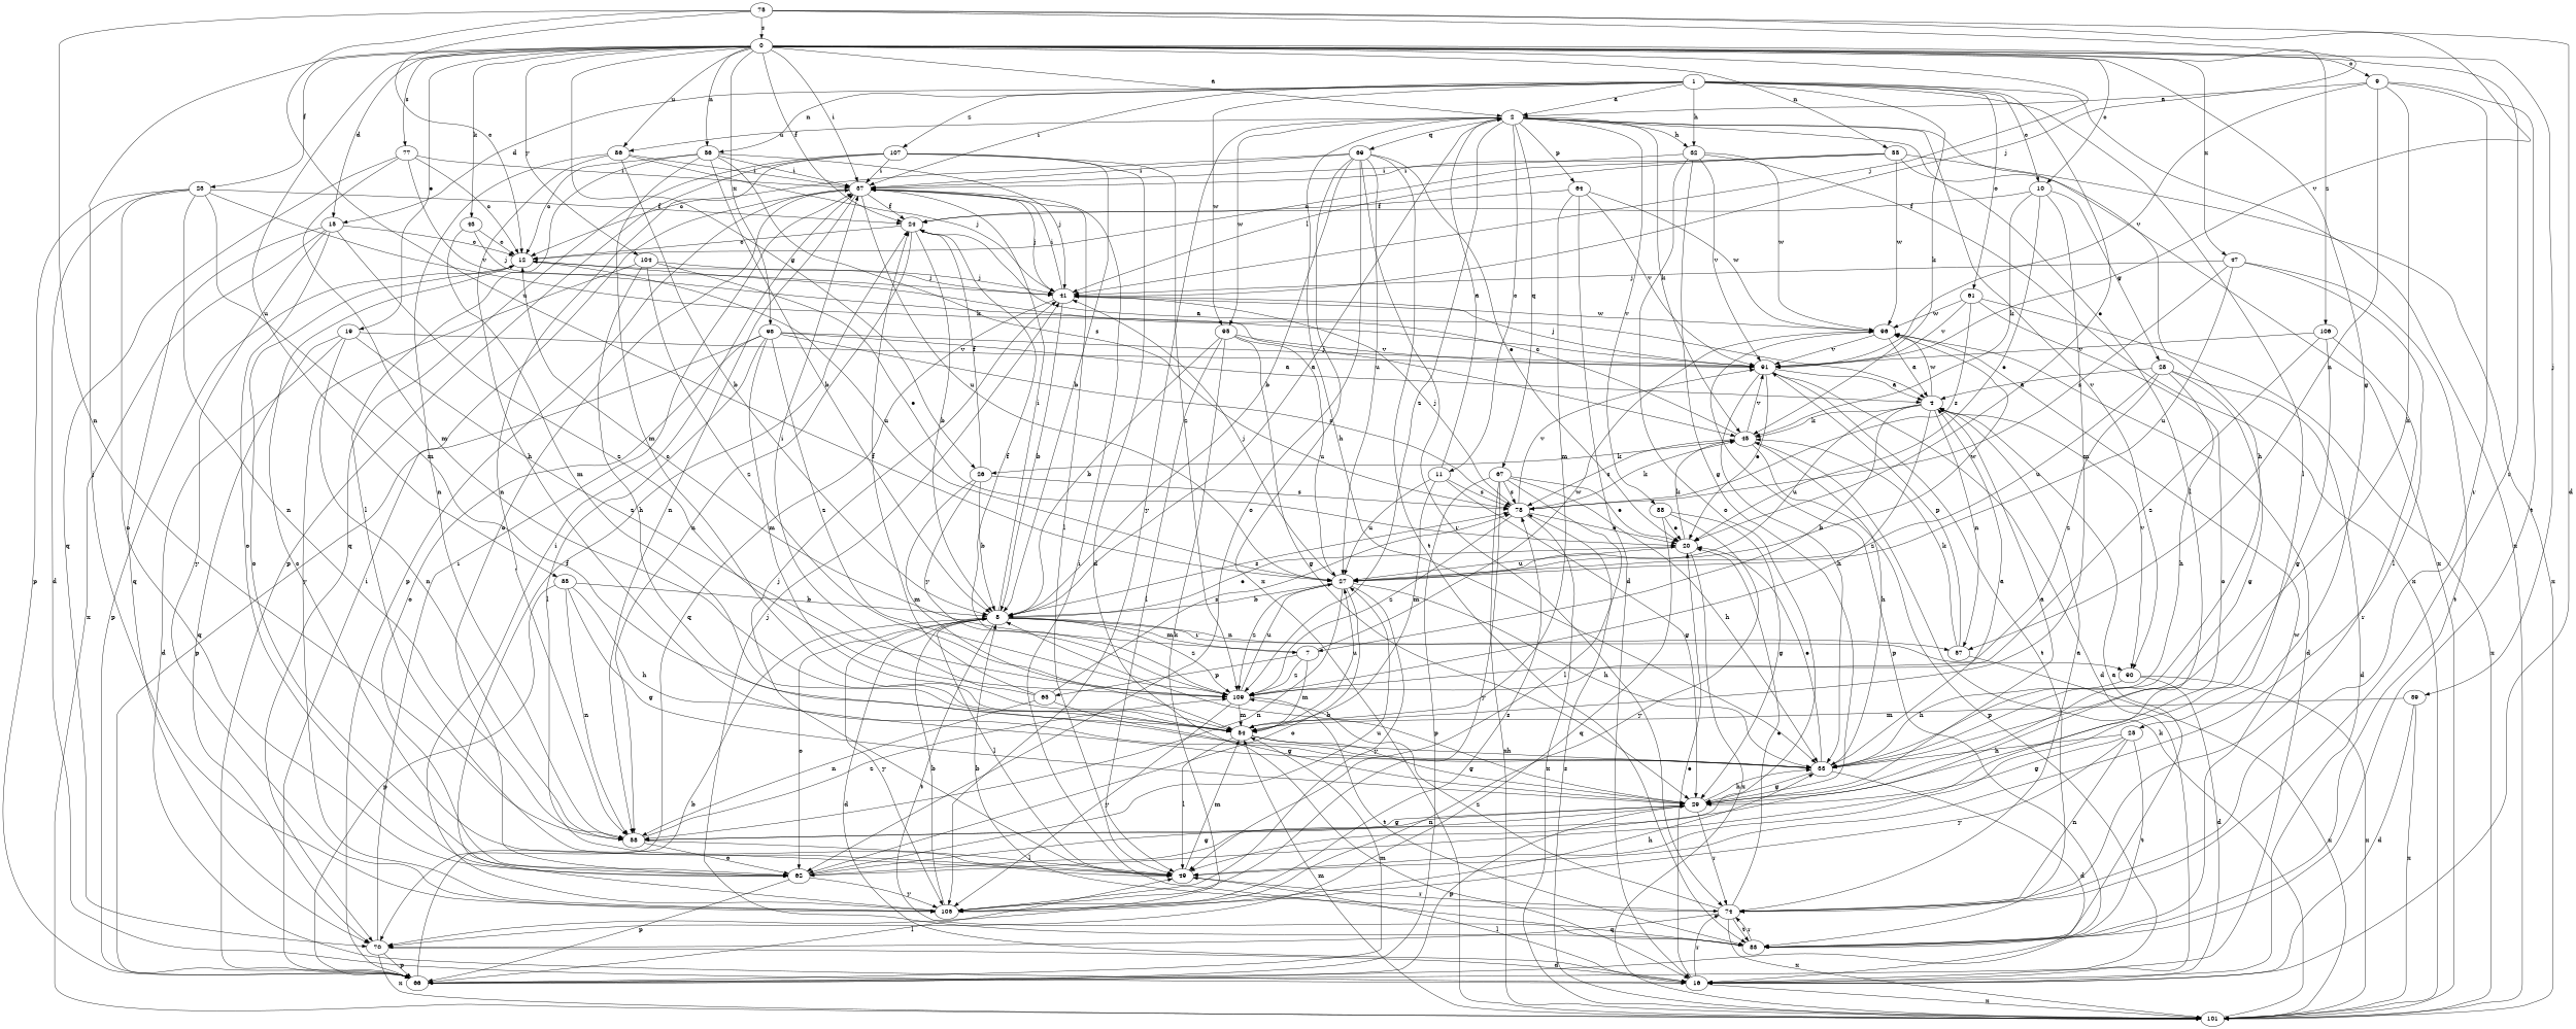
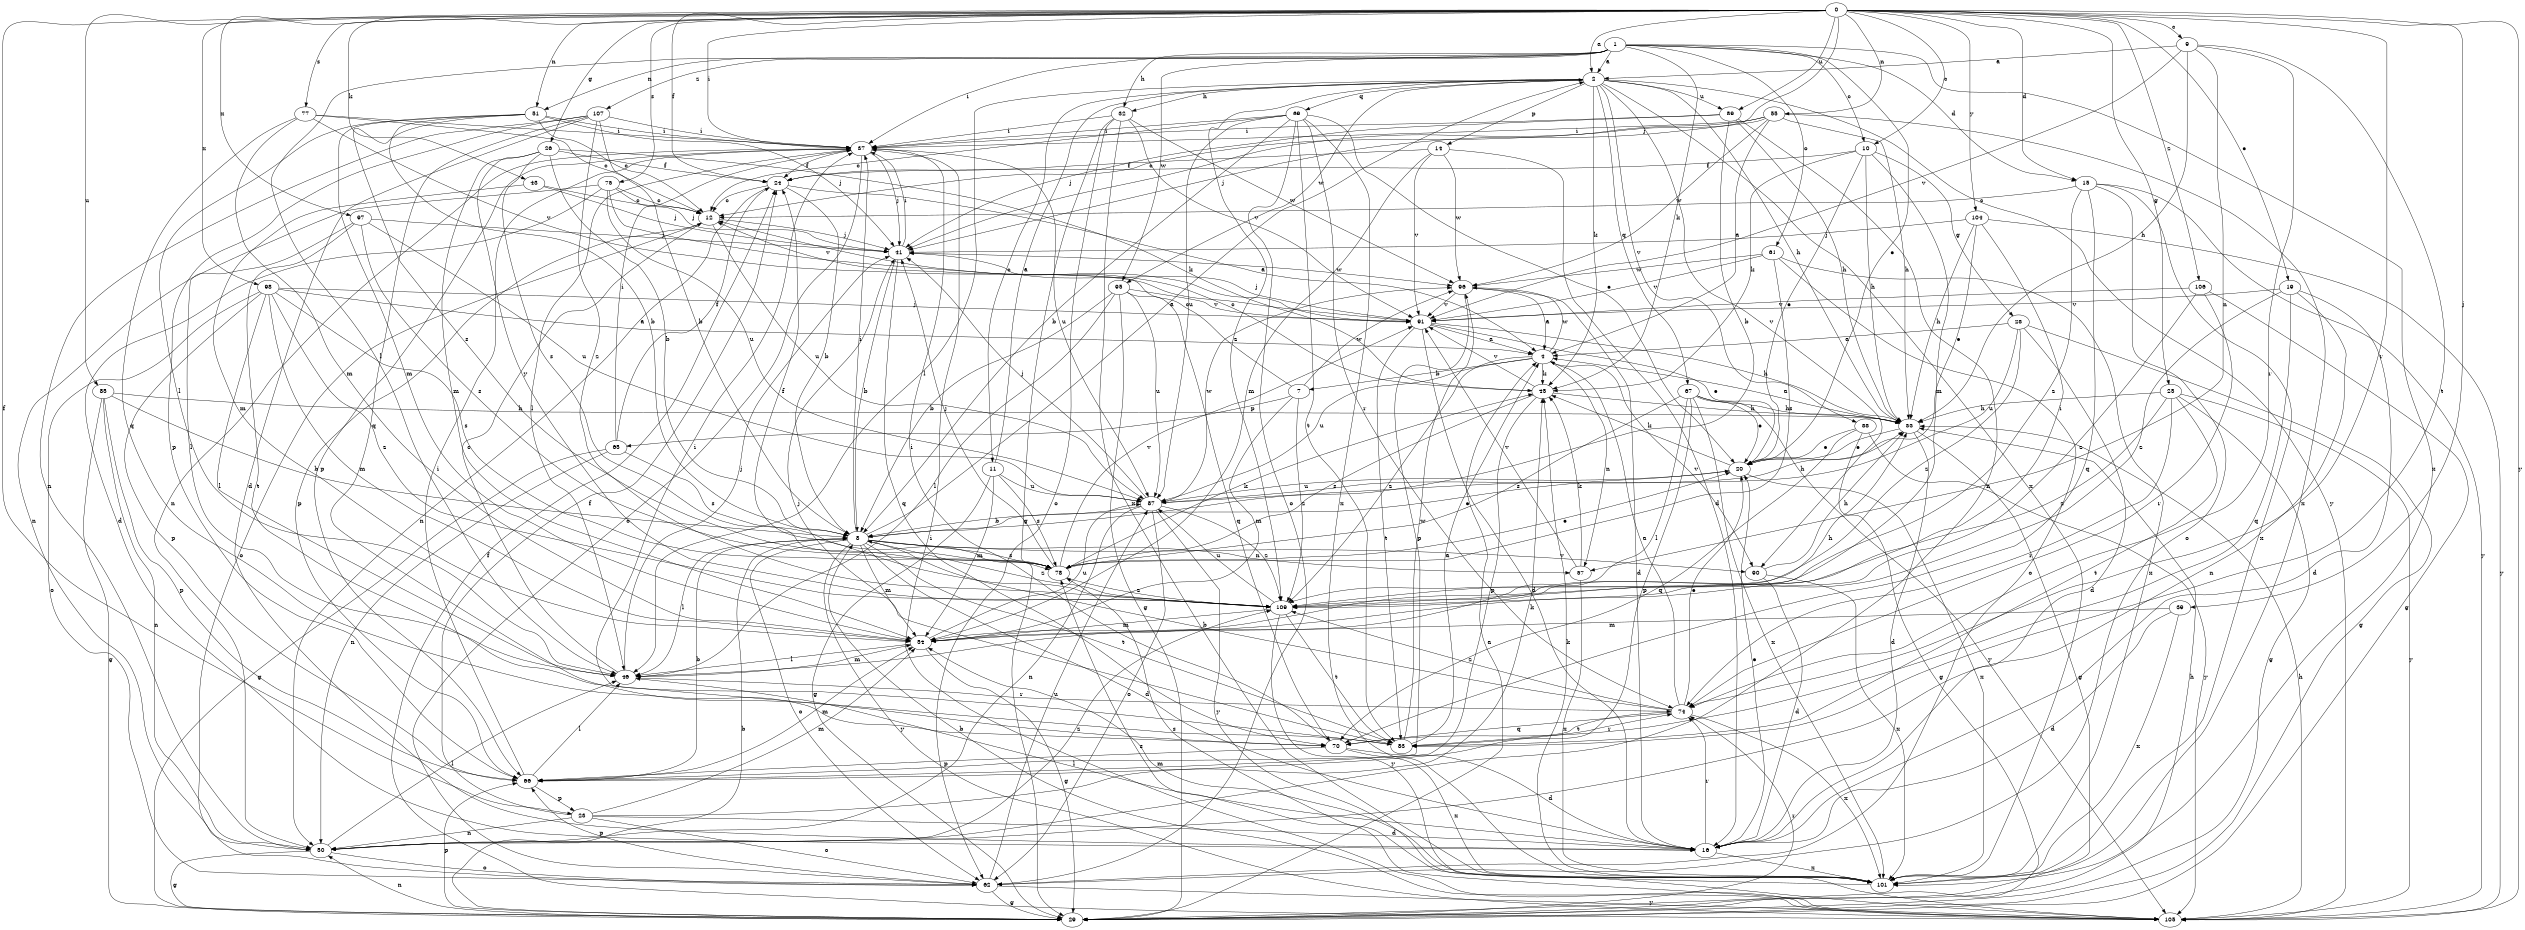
  strict digraph {
    0
    2
    9
    10
    15
    19
    23
    24
    25
    26
    37
    39
    41
    43
    55
-   56
+   56 [label=51]
    74
    75
    77
    85
-   86
-   97 [label=47]
+   86 [label=89]
+   97
    98
    104
    105
    106
    32
    45
-   49
+   49 [label=46]
    95
    101
    11
    33
-   64
+   64 [label=14]
    67
    69
    88
    90
    109
    57
    83
    91
    20
    54
    28
    12
    62
    70
    16
-   58
+   58 [label=50]
    66
    4
    8
    29
    78
-   87 [label=27]
+   87
    96
    1
    61
    107
    7
    65
    0 -> 2 [label=a]
    0 -> 9 [label=c]
    0 -> 10 [label=c]
    0 -> 15 [label=d]
    0 -> 19 [label=e]
    0 -> 23 [label=f]
    0 -> 24 [label=f]
    0 -> 25 [label=g]
    0 -> 26 [label=g]
    0 -> 37 [label=i]
    0 -> 39 [label=j]
    0 -> 41 [label=j]
    0 -> 43 [label=k]
    0 -> 55 [label=n]
    0 -> 56 [label=n]
    0 -> 74 [label=r]
-   75 -> 0 [label=s]
+   0 -> 75 [label=s]
    0 -> 77 [label=s]
    0 -> 85 [label=u]
    0 -> 86 [label=u]
    0 -> 97 [label=x]
    0 -> 98 [label=x]
    0 -> 104 [label=y]
-   0 -> 105 [label=j]
+   0 -> 105 [label=y]
    0 -> 106 [label=z]
    2 -> 86 [label=u]
    2 -> 105 [label=y]
    2 -> 32 [label=h]
    2 -> 45 [label=k]
    2 -> 49 [label=l]
    2 -> 95 [label=w]
    2 -> 101 [label=x]
    2 -> 11 [label=c]
    2 -> 33 [label=h]
    2 -> 64 [label=p]
    2 -> 67 [label=q]
    2 -> 69 [label=q]
    2 -> 88 [label=v]
    2 -> 90 [label=v]
    2 -> 109 [label=z]
    9 -> 2 [label=a]
    9 -> 74 [label=r]
    9 -> 33 [label=h]
    9 -> 57 [label=n]
    9 -> 83 [label=t]
    9 -> 91 [label=v]
    10 -> 24 [label=f]
    10 -> 45 [label=k]
    10 -> 20 [label=e]
    10 -> 54 [label=m]
    10 -> 28 [label=g]
    15 -> 105 [label=y]
    15 -> 101 [label=x]
    15 -> 109 [label=z]
    15 -> 12 [label=c]
    15 -> 62 [label=o]
    15 -> 70 [label=q]
    19 -> 109 [label=z]
    19 -> 91 [label=v]
    19 -> 70 [label=q]
    19 -> 16 [label=d]
    19 -> 58 [label=n]
    23 -> 24 [label=f]
    23 -> 45 [label=k]
    23 -> 54 [label=m]
    23 -> 62 [label=o]
    23 -> 16 [label=d]
    23 -> 58 [label=n]
-   23 -> 66 [label=p]
+   66 -> 23 [label=p]
    24 -> 12 [label=c]
    24 -> 58 [label=n]
    24 -> 4 [label=a]
    24 -> 8 [label=b]
-   25 -> 74 [label=n]
+   25 -> 74 [label=r]
    25 -> 105 [label=y]
    25 -> 33 [label=h]
+   25 -> 109 [label=z]
    25 -> 83 [label=t]
    25 -> 29 [label=g]
    26 -> 24 [label=f]
-   45 -> 26 [label=k]
+   26 -> 45 [label=k]
    26 -> 109 [label=y]
    26 -> 54 [label=m]
    26 -> 8 [label=b]
    26 -> 78 [label=s]
    37 -> 24 [label=f]
    37 -> 41 [label=j]
    37 -> 49 [label=l]
    37 -> 62 [label=o]
    37 -> 58 [label=n]
    37 -> 66 [label=p]
    37 -> 87 [label=u]
    39 -> 101 [label=x]
    39 -> 54 [label=m]
    39 -> 16 [label=d]
    41 -> 37 [label=i]
    41 -> 70 [label=q]
    41 -> 8 [label=b]
    41 -> 96 [label=w]
    43 -> 41 [label=j]
    43 -> 54 [label=m]
    43 -> 12 [label=c]
    55 -> 37 [label=i]
-   55 -> 41 [label=l]
+   55 -> 41 [label=j]
    55 -> 101 [label=x]
    55 -> 33 [label=h]
    55 -> 12 [label=c]
+   55 -> 4 [label=a]
    55 -> 96 [label=w]
    56 -> 37 [label=i]
    56 -> 41 [label=j]
    56 -> 49 [label=l]
    56 -> 54 [label=m]
    56 -> 12 [label=c]
    56 -> 8 [label=b]
    56 -> 78 [label=s]
    74 -> 101 [label=x]
    74 -> 109 [label=z]
    74 -> 83 [label=t]
    74 -> 20 [label=e]
    74 -> 70 [label=q]
    74 -> 4 [label=a]
    74 -> 8 [label=b]
    75 -> 41 [label=j]
    75 -> 91 [label=v]
    75 -> 12 [label=c]
    75 -> 16 [label=d]
    75 -> 58 [label=n]
    75 -> 87 [label=u]
    77 -> 37 [label=i]
    77 -> 91 [label=v]
    77 -> 54 [label=m]
    77 -> 12 [label=c]
    77 -> 70 [label=q]
    85 -> 33 [label=h]
    85 -> 58 [label=n]
    85 -> 66 [label=p]
    85 -> 8 [label=b]
    85 -> 29 [label=g]
    86 -> 37 [label=i]
    86 -> 41 [label=j]
    86 -> 33 [label=h]
    86 -> 58 [label=n]
    86 -> 8 [label=b]
    97 -> 41 [label=j]
    97 -> 49 [label=l]
    97 -> 83 [label=t]
    97 -> 78 [label=s]
    97 -> 87 [label=u]
    98 -> 49 [label=l]
    98 -> 109 [label=z]
    98 -> 91 [label=j]
    98 -> 54 [label=m]
    98 -> 62 [label=o]
    98 -> 66 [label=p]
    98 -> 4 [label=a]
    98 -> 78 [label=s]
    104 -> 41 [label=j]
    104 -> 105 [label=y]
    104 -> 33 [label=h]
-   104 -> 109 [label=z]
+   104 -> 109 [label=i]
    104 -> 20 [label=e]
    105 -> 24 [label=f]
    105 -> 37 [label=i]
    105 -> 33 [label=h]
    105 -> 8 [label=b]
    105 -> 78 [label=s]
    106 -> 74 [label=r]
    106 -> 109 [label=z]
    106 -> 91 [label=v]
    106 -> 29 [label=g]
    32 -> 37 [label=i]
    32 -> 101 [label=x]
    32 -> 91 [label=v]
    32 -> 62 [label=o]
    32 -> 29 [label=g]
    32 -> 96 [label=w]
    45 -> 33 [label=h]
    45 -> 91 [label=v]
    45 -> 12 [label=c]
    45 -> 66 [label=p]
    45 -> 78 [label=s]
    49 -> 41 [label=j]
    49 -> 74 [label=r]
    49 -> 54 [label=m]
    49 -> 12 [label=c]
    95 -> 49 [label=l]
    95 -> 91 [label=v]
-   95 -> 70 [label=k]
+   95 -> 70 [label=q]
    95 -> 8 [label=b]
    95 -> 29 [label=g]
    95 -> 87 [label=u]
    101 -> 45 [label=k]
    101 -> 54 [label=m]
    101 -> 78 [label=s]
    11 -> 2 [label=a]
    11 -> 54 [label=m]
    11 -> 29 [label=g]
    11 -> 78 [label=s]
    11 -> 87 [label=u]
    33 -> 20 [label=e]
    33 -> 16 [label=d]
    33 -> 4 [label=a]
    33 -> 29 [label=g]
    64 -> 24 [label=f]
    64 -> 91 [label=v]
    64 -> 54 [label=m]
    64 -> 16 [label=d]
    64 -> 96 [label=w]
    67 -> 105 [label=y]
    67 -> 49 [label=l]
    67 -> 101 [label=x]
    67 -> 33 [label=h]
    67 -> 20 [label=e]
    67 -> 66 [label=p]
    67 -> 78 [label=s]
    69 -> 37 [label=i]
    69 -> 74 [label=r]
    69 -> 101 [label=x]
    69 -> 83 [label=t]
    69 -> 20 [label=e]
    69 -> 12 [label=c]
    69 -> 62 [label=o]
    69 -> 8 [label=b]
    69 -> 87 [label=u]
    88 -> 105 [label=y]
    88 -> 20 [label=e]
    88 -> 70 [label=q]
    88 -> 29 [label=g]
    90 -> 101 [label=x]
    90 -> 33 [label=h]
    90 -> 16 [label=d]
    109 -> 24 [label=f]
    109 -> 105 [label=y]
    109 -> 83 [label=t]
    109 -> 54 [label=m]
    109 -> 87 [label=u]
    57 -> 45 [label=k]
    57 -> 101 [label=x]
-   57 -> 91 [label=p]
+   57 -> 91 [label=v]
    83 -> 37 [label=i]
    83 -> 41 [label=j]
    83 -> 74 [label=r]
    83 -> 4 [label=a]
    83 -> 96 [label=w]
    91 -> 41 [label=j]
    91 -> 33 [label=h]
    91 -> 83 [label=t]
    91 -> 20 [label=e]
    91 -> 16 [label=d]
    91 -> 4 [label=a]
    20 -> 45 [label=k]
    20 -> 101 [label=x]
    20 -> 87 [label=u]
    54 -> 49 [label=l]
    54 -> 33 [label=h]
    54 -> 29 [label=g]
    54 -> 87 [label=u]
-   28 -> 33 [label=h]
+   10 -> 33 [label=h]
    28 -> 109 [label=z]
    28 -> 16 [label=d]
    28 -> 4 [label=a]
    28 -> 29 [label=g]
    28 -> 87 [label=u]
    12 -> 41 [label=j]
    12 -> 62 [label=o]
    12 -> 66 [label=p]
    12 -> 87 [label=u]
    62 -> 105 [label=y]
    62 -> 66 [label=p]
    62 -> 29 [label=g]
    62 -> 87 [label=u]
    70 -> 37 [label=i]
    70 -> 101 [label=x]
    70 -> 16 [label=d]
    70 -> 66 [label=p]
    16 -> 74 [label=r]
    16 -> 49 [label=l]
    16 -> 101 [label=x]
    16 -> 20 [label=e]
    58 -> 49 [label=l]
    58 -> 109 [label=z]
    58 -> 62 [label=o]
    58 -> 29 [label=g]
    66 -> 37 [label=i]
    66 -> 49 [label=l]
    66 -> 54 [label=m]
    66 -> 8 [label=b]
    4 -> 45 [label=k]
    4 -> 90 [label=v]
    4 -> 109 [label=z]
    4 -> 57 [label=n]
    4 -> 87 [label=u]
    4 -> 96 [label=w]
    4 -> 7 [label=b]
    8 -> 2 [label=a]
    8 -> 37 [label=i]
    8 -> 105 [label=y]
    8 -> 49 [label=l]
-   8 -> 90 [label=r]
+   8 -> 90 [label=v]
    8 -> 109 [label=z]
    8 -> 57 [label=n]
    8 -> 83 [label=t]
    8 -> 20 [label=e]
-   8 -> 7 [label=m]
+   8 -> 54 [label=m]
    8 -> 62 [label=o]
    8 -> 16 [label=d]
    8 -> 78 [label=s]
    29 -> 74 [label=r]
    29 -> 33 [label=h]
    29 -> 58 [label=n]
    29 -> 66 [label=p]
    29 -> 4 [label=a]
    29 -> 8 [label=b]
    78 -> 41 [label=j]
    78 -> 45 [label=k]
-   78 -> 101 [label=x]
    78 -> 109 [label=z]
    78 -> 91 [label=v]
    78 -> 20 [label=e]
    87 -> 41 [label=j]
    87 -> 105 [label=y]
    87 -> 33 [label=h]
    87 -> 109 [label=z]
    87 -> 62 [label=o]
    87 -> 58 [label=n]
    87 -> 8 [label=b]
    87 -> 96 [label=w]
    96 -> 91 [label=v]
    96 -> 16 [label=d]
    96 -> 66 [label=p]
    96 -> 4 [label=a]
    1 -> 2 [label=a]
    1 -> 10 [label=c]
    1 -> 15 [label=d]
    1 -> 37 [label=i]
    1 -> 56 [label=n]
    1 -> 32 [label=h]
    1 -> 45 [label=k]
    1 -> 49 [label=l]
    1 -> 95 [label=w]
    1 -> 101 [label=x]
    1 -> 20 [label=e]
    1 -> 61 [label=o]
    1 -> 107 [label=z]
    61 -> 101 [label=x]
    61 -> 91 [label=v]
    61 -> 62 [label=o]
    61 -> 78 [label=s]
    61 -> 96 [label=w]
    107 -> 37 [label=i]
    107 -> 109 [label=z]
    107 -> 70 [label=q]
    107 -> 16 [label=d]
    107 -> 58 [label=n]
    107 -> 66 [label=p]
    107 -> 8 [label=b]
    7 -> 109 [label=z]
    7 -> 54 [label=m]
    7 -> 12 [label=c]
    7 -> 96 [label=w]
    7 -> 65 [label=p]
    65 -> 24 [label=f]
    65 -> 37 [label=i]
    65 -> 58 [label=n]
    65 -> 29 [label=g]
    65 -> 78 [label=s]
  }
